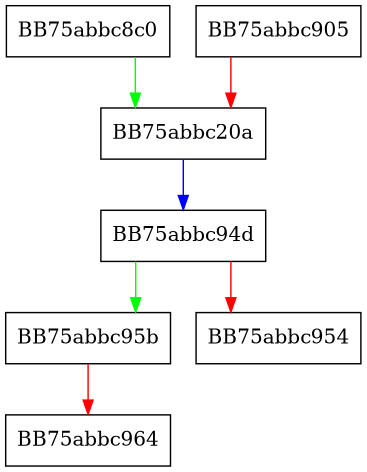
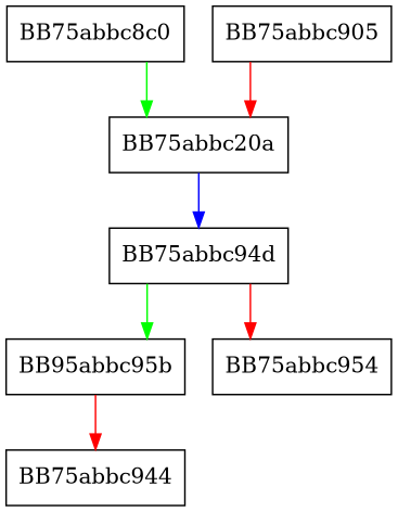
  digraph {
    splines=ortho
    node [shape=box]
    edge [color=red]
    n1 [label=BB75abbc20a]
    BB75abbc8c0
    BB75abbc94d
    BB75abbc905
-   BB75abbc95b
+   BB75abbc95b [label=BB95abbc95b]
    BB75abbc954
-   BB75abbc964
+   BB75abbc964 [label=BB75abbc944]
    n1 -> BB75abbc94d [color=blue]
    BB75abbc8c0 -> n1 [color=green]
    BB75abbc94d -> BB75abbc95b [color=green]
    BB75abbc94d -> BB75abbc954
    BB75abbc905 -> n1
    BB75abbc95b -> BB75abbc964
  }
